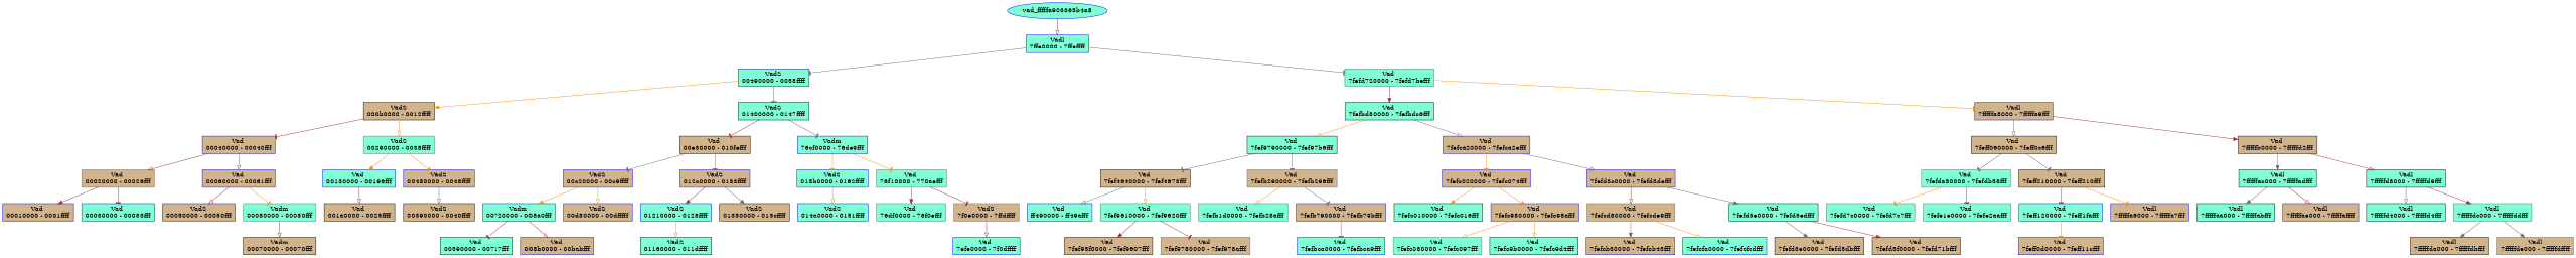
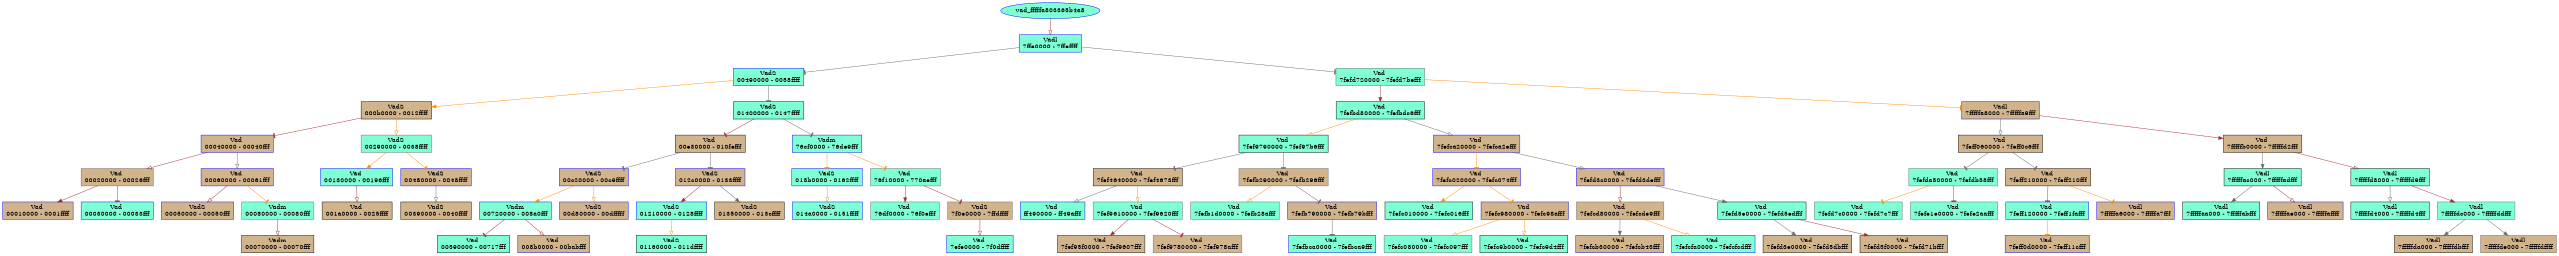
  digraph {
    rankdir=TB
    node [color=blue fillcolor=aquamarine shape=record style=filled]
    edge [color=gray40 arrowhead=tee]
    n1 [label="{ Vadl\n7ffe0000 - 7ffeffff }"]
-   vad_fffffa803365b4a8 [label=vad_fffffa903365b4a8 shape=""]
+   vad_fffffa803365b4a8 [shape=""]
    n3 [label="{ VadS\n00490000 - 0058ffff }"]
    n4 [color=gray40 label="{ Vad \n7fefd720000 - 7fefd7befff }"]
    n5 [color=black fillcolor=tan label="{ VadS\n000b0000 - 0012ffff }"]
    n6 [color=black label="{ VadS\n01400000 - 0147ffff }"]
    n7 [fillcolor=tan label="{ Vad \n00040000 - 00040fff }"]
    n8 [color=gray40 label="{ VadS\n00290000 - 0038ffff }"]
    n9 [color=gray40 fillcolor=tan label="{ Vad \n00020000 - 00026fff }"]
    n10 [fillcolor=tan label="{ Vad \n00060000 - 00061fff }"]
    n11 [fillcolor=tan label="{ Vad \n00010000 - 0001ffff }"]
    n12 [label="{ Vad \n00030000 - 00033fff }"]
    n13 [fillcolor=tan label="{ VadS\n00050000 - 00050fff }"]
    n14 [color=gray40 label="{ Vadm\n00080000 - 00080fff }"]
    n15 [color=black fillcolor=tan label="{ Vadm\n00070000 - 00070fff }"]
    n16 [label="{ Vad \n00130000 - 00196fff }"]
    n17 [fillcolor=tan label="{ VadS\n00480000 - 0048ffff }"]
    n18 [color=black fillcolor=tan label="{ Vad \n001a0000 - 0025ffff }"]
    n19 [color=black fillcolor=tan label="{ VadS\n00390000 - 0040ffff }"]
    n20 [color=black fillcolor=tan label="{ Vad \n00e30000 - 010fefff }"]
    n21 [label="{ Vadm\n76cf0000 - 76de9fff }"]
    n22 [fillcolor=tan label="{ VadS\n00c20000 - 00c9ffff }"]
    n23 [fillcolor=tan label="{ VadS\n012c0000 - 0133ffff }"]
    n24 [label="{ Vadm\n00720000 - 008a0fff }"]
    n25 [fillcolor=tan label="{ VadS\n00d80000 - 00dfffff }"]
    n26 [color=black label="{ Vad \n00590000 - 00717fff }"]
    n27 [fillcolor=tan label="{ Vad \n008b0000 - 00babfff }"]
    n28 [label="{ VadS\n01210000 - 0128ffff }"]
    n29 [color=black fillcolor=tan label="{ VadS\n01350000 - 013cffff }"]
    n30 [color=black label="{ VadS\n01160000 - 011dffff }"]
    n31 [label="{ VadS\n015b0000 - 0162ffff }"]
    n32 [color=gray40 label="{ Vad \n76f10000 - 770aefff }"]
    n33 [label="{ VadS\n014a0000 - 0151ffff }"]
    n34 [color=gray40 label="{ Vad \n76df0000 - 76f0efff }"]
    n35 [color=gray40 fillcolor=tan label="{ VadS\n7f0e0000 - 7ffdffff }"]
    n36 [label="{ Vad \n7efe0000 - 7f0dffff }"]
    n37 [color=black label="{ Vad \n7fefbd80000 - 7fefbdc6fff }"]
    n38 [fillcolor=tan label="{ Vadl\n7fffffa8000 - 7fffffa9fff }"]
    n39 [color=black label="{ Vad \n7fef9790000 - 7fef97b6fff }"]
    n40 [fillcolor=tan label="{ Vad \n7fefca20000 - 7fefca2efff }"]
    n41 [color=black fillcolor=tan label="{ Vad \n7fef4640000 - 7fef4673fff }"]
    n42 [color=gray40 fillcolor=tan label="{ Vad \n7fefb290000 - 7fefb296fff }"]
    n43 [label="{ Vad \nff490000 - ff49afff }"]
    n44 [color=gray40 label="{ Vad \n7fef9610000 - 7fef9620fff }"]
    n45 [color=black fillcolor=tan label="{ Vad \n7fef95f0000 - 7fef9607fff }"]
    n46 [color=gray40 fillcolor=tan label="{ Vad \n7fef9780000 - 7fef978afff }"]
    n47 [color=gray40 label="{ Vad \n7fefb1d0000 - 7fefb28afff }"]
    n48 [fillcolor=tan label="{ Vad \n7fefb790000 - 7fefb79bfff }"]
    n49 [label="{ Vad \n7fefbca0000 - 7fefbca9fff }"]
    n50 [fillcolor=tan label="{ Vad \n7fefc020000 - 7fefc074fff }"]
    n51 [fillcolor=tan label="{ Vad \n7fefd3c0000 - 7fefd3defff }"]
    n52 [color=black label="{ Vad \n7fefc010000 - 7fefc016fff }"]
    n53 [fillcolor=tan label="{ Vad \n7fefc980000 - 7fefc98afff }"]
    n54 [color=gray40 label="{ Vad \n7fefc080000 - 7fefc097fff }"]
    n55 [color=black label="{ Vad \n7fefc9b0000 - 7fefc9d4fff }"]
    n56 [color=gray40 fillcolor=tan label="{ Vad \n7fefcd80000 - 7fefcde9fff }"]
    n57 [color=black label="{ Vad \n7fefd5e0000 - 7fefd5edfff }"]
    n58 [fillcolor=tan label="{ Vad \n7fefcb30000 - 7fefcb43fff }"]
    n59 [label="{ Vad \n7fefcfa0000 - 7fefcfcdfff }"]
    n60 [color=black fillcolor=tan label="{ Vad \n7fefd3e0000 - 7fefd5dbfff }"]
    n61 [color=black fillcolor=tan label="{ Vad \n7fefd5f0000 - 7fefd71bfff }"]
    n62 [color=black fillcolor=tan label="{ Vad \n7feff060000 - 7feff0c6fff }"]
    n63 [color=black fillcolor=tan label="{ Vad \n7fffffb0000 - 7fffffd2fff }"]
    n64 [color=gray40 label="{ Vad \n7fefda50000 - 7fefdb58fff }"]
    n65 [color=black fillcolor=tan label="{ Vad \n7feff210000 - 7feff210fff }"]
    n66 [color=gray40 label="{ Vad \n7fefd7c0000 - 7fefd7c7fff }"]
    n67 [color=gray40 label="{ Vad \n7fefe1e0000 - 7fefe2aafff }"]
    n68 [label="{ Vad \n7feff120000 - 7feff1fafff }"]
    n69 [fillcolor=tan label="{ Vadl\n7fffffa6000 - 7fffffa7fff }"]
    n70 [fillcolor=tan label="{ Vad \n7feff0d0000 - 7feff11cfff }"]
    n71 [color=black label="{ Vadl\n7fffffac000 - 7fffffadfff }"]
    n72 [color=black label="{ Vadl\n7fffffd8000 - 7fffffd9fff }"]
    n73 [color=black label="{ Vadl\n7fffffaa000 - 7fffffabfff }"]
    n74 [fillcolor=tan label="{ Vadl\n7fffffae000 - 7fffffaffff }"]
    n75 [color=black label="{ Vadl\n7fffffd4000 - 7fffffd4fff }"]
    n76 [color=gray40 label="{ Vadl\n7fffffdc000 - 7fffffddfff }"]
    n77 [color=black fillcolor=tan label="{ Vadl\n7fffffda000 - 7fffffdbfff }"]
    n78 [color=gray40 fillcolor=tan label="{ Vadl\n7fffffde000 - 7fffffdffff }"]
    n1 -> n3
    n1 -> n4
    vad_fffffa803365b4a8 -> n1 [color=brown arrowhead=onormal]
    n3 -> n5 [color=darkorange arrowhead=normal]
    n3 -> n6
    n4 -> n37 [color=brown arrowhead=normal]
    n4 -> n38 [color=darkorange]
    n5 -> n7 [color=brown]
    n5 -> n8 [color=darkorange arrowhead=onormal]
    n6 -> n20 [color=brown]
    n6 -> n21
    n7 -> n9 [color=brown arrowhead=onormal]
    n7 -> n10 [arrowhead=onormal]
    n8 -> n16 [color=darkorange arrowhead=normal]
    n8 -> n17 [color=darkorange]
    n9 -> n11 [color=brown arrowhead=normal]
    n9 -> n12 [color=brown]
    n10 -> n13 [color=brown arrowhead=onormal]
    n10 -> n14 [color=darkorange]
    n14 -> n15 [color=brown arrowhead=onormal]
    n16 -> n18 [color=brown arrowhead=onormal]
    n17 -> n19 [arrowhead=onormal]
    n20 -> n22
    n20 -> n23
    n21 -> n31 [color=darkorange]
    n21 -> n32 [color=darkorange]
    n22 -> n24 [color=darkorange arrowhead=normal]
    n22 -> n25 [color=darkorange arrowhead=onormal]
    n23 -> n28 [color=brown arrowhead=normal]
    n23 -> n29 [arrowhead=normal]
    n24 -> n26 [color=brown]
    n24 -> n27 [color=brown arrowhead=onormal]
    n28 -> n30 [color=darkorange arrowhead=onormal]
    n31 -> n33 [color=darkorange arrowhead=onormal]
    n32 -> n34 [color=brown arrowhead=normal]
    n32 -> n35 [color=brown]
    n35 -> n36 [color=brown arrowhead=onormal]
    n37 -> n39 [color=darkorange arrowhead=onormal]
    n37 -> n40 [arrowhead=onormal]
    n38 -> n62 [arrowhead=onormal]
    n38 -> n63 [color=brown arrowhead=normal]
    n39 -> n41
    n39 -> n42
    n40 -> n50 [color=darkorange]
    n40 -> n51 [arrowhead=onormal]
    n41 -> n43 [arrowhead=onormal]
    n41 -> n44 [color=darkorange arrowhead=onormal]
    n42 -> n47 [color=darkorange arrowhead=onormal]
    n42 -> n48
    n44 -> n45 [color=brown arrowhead=normal]
    n44 -> n46 [color=brown]
    n48 -> n49
    n50 -> n52 [color=darkorange arrowhead=normal]
    n50 -> n53 [color=darkorange]
    n51 -> n56 [color=brown arrowhead=onormal]
    n51 -> n57 [arrowhead=normal]
    n53 -> n54 [color=darkorange arrowhead=onormal]
    n53 -> n55 [color=darkorange arrowhead=onormal]
    n56 -> n58 [arrowhead=normal]
    n56 -> n59 [color=darkorange arrowhead=onormal]
    n57 -> n60 [arrowhead=normal]
    n57 -> n61 [color=brown arrowhead=normal]
    n62 -> n64
    n62 -> n65
    n63 -> n71 [arrowhead=normal]
    n63 -> n72 [color=brown arrowhead=onormal]
    n64 -> n66 [color=darkorange]
    n64 -> n67 [color=brown]
    n65 -> n68 [color=brown]
    n65 -> n69 [color=darkorange]
    n68 -> n70 [color=darkorange]
    n71 -> n73 [arrowhead=normal]
    n71 -> n74 [color=brown arrowhead=onormal]
    n72 -> n75 [arrowhead=onormal]
    n72 -> n76 [color=brown arrowhead=normal]
    n76 -> n77 [arrowhead=normal]
    n76 -> n78 [arrowhead=normal]
  }
